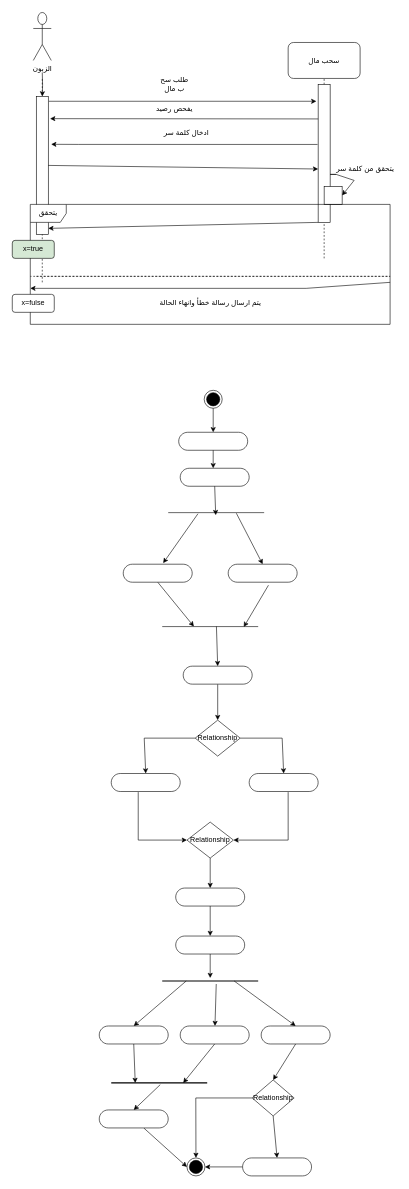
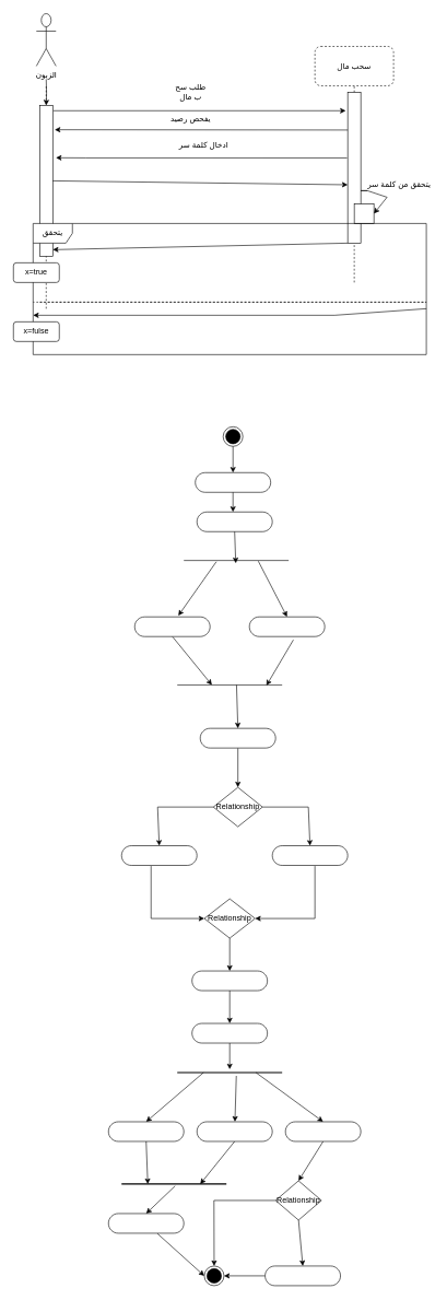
  <mxCell id="0" />
  <mxCell id="1" parent="0" />
  <mxCell id="2" value="" style="edgeStyle=orthogonalEdgeStyle;rounded=0;orthogonalLoop=1;jettySize=auto;html=1;" edge="1" parent="1" target="6"><mxGeometry relative="1" as="geometry"><mxPoint x="70" as="sourcePoint" y="120" /></mxGeometry></mxCell>
  <mxCell id="3" value="" style="endArrow=none;dashed=1;html=1;rounded=0;" parent="1" edge="1"><mxGeometry width="50" height="50" relative="1" as="geometry"><mxPoint x="70" y="470" as="sourcePoint" /><mxPoint x="70" y="130" as="targetPoint" /><Array as="points"><mxPoint x="70" y="130" /></Array></mxGeometry></mxCell>
- <mxCell id="4" value="سحب مال&lt;br&gt;" style="rounded=1;whiteSpace=wrap;html=1;" parent="1" vertex="1"><mxGeometry x="480" y="70" width="120" height="60" as="geometry" /></mxCell>
+ <mxCell id="4" value="سحب مال&lt;br&gt;" style="rounded=1;whiteSpace=wrap;html=1;dashed=1;" parent="1" vertex="1"><mxGeometry x="480" y="70" width="120" height="60" as="geometry" /></mxCell>
  <mxCell id="5" value="" style="endArrow=none;dashed=1;html=1;rounded=0;entryX=0.5;entryY=1;entryDx=0;entryDy=0;startArrow=none;" parent="1" source="8" target="4" edge="1"><mxGeometry width="50" height="50" relative="1" as="geometry"><mxPoint x="540" y="430" as="sourcePoint" /><mxPoint x="430" y="260" as="targetPoint" /></mxGeometry></mxCell>
  <mxCell id="6" value="" style="rounded=0;whiteSpace=wrap;html=1;" parent="1" vertex="1"><mxGeometry x="60" y="160" width="20" height="230" as="geometry" /></mxCell>
  <mxCell id="7" value="" style="endArrow=none;dashed=1;html=1;rounded=0;entryX=0.5;entryY=1;entryDx=0;entryDy=0;" parent="1" target="8" edge="1"><mxGeometry width="50" height="50" relative="1" as="geometry"><mxPoint x="540" y="430" as="sourcePoint" /><mxPoint x="540" y="130" as="targetPoint" /></mxGeometry></mxCell>
  <mxCell id="8" value="" style="rounded=0;whiteSpace=wrap;html=1;" parent="1" vertex="1"><mxGeometry x="530" y="140" width="20" height="230" as="geometry" /></mxCell>
  <mxCell id="9" value="طلب سح&lt;br&gt;ب مال" style="text;html=1;align=center;verticalAlign=middle;resizable=0;points=[];autosize=1;strokeColor=none;fillColor=none;" parent="1" vertex="1"><mxGeometry x="260" width="60" height="40" as="geometry" y="120" /></mxCell>
  <mxCell id="10" value="" style="endArrow=classic;html=1;rounded=0;exitX=1.05;exitY=0.035;exitDx=0;exitDy=0;exitPerimeter=0;entryX=-0.15;entryY=0.122;entryDx=0;entryDy=0;entryPerimeter=0;" parent="1" source="6" target="8" edge="1"><mxGeometry width="50" height="50" relative="1" as="geometry"><mxPoint x="380" y="310" as="sourcePoint" /><mxPoint x="430" y="260" as="targetPoint" /></mxGeometry></mxCell>
  <mxCell id="11" value="" style="endArrow=classic;html=1;rounded=0;entryX=1.15;entryY=0.161;entryDx=0;entryDy=0;entryPerimeter=0;exitX=0;exitY=0.25;exitDx=0;exitDy=0;" parent="1" source="8" target="6" edge="1"><mxGeometry width="50" height="50" relative="1" as="geometry"><mxPoint x="380" y="310" as="sourcePoint" /><mxPoint x="430" y="260" as="targetPoint" /></mxGeometry></mxCell>
  <mxCell id="12" value="يفحص رصيد" style="text;html=1;align=center;verticalAlign=middle;resizable=0;points=[];autosize=1;strokeColor=none;fillColor=none;" parent="1" vertex="1"><mxGeometry x="250" y="165" width="80" height="30" as="geometry" /></mxCell>
  <mxCell id="13" value="" style="endArrow=classic;html=1;rounded=0;exitX=-0.05;exitY=0.435;exitDx=0;exitDy=0;exitPerimeter=0;entryX=1.24;entryY=0.347;entryDx=0;entryDy=0;entryPerimeter=0;" parent="1" source="8" edge="1" target="6"><mxGeometry width="50" height="50" relative="1" as="geometry"><mxPoint x="380" y="310" as="sourcePoint" /><mxPoint x="130" y="260" as="targetPoint" /><Array as="points"><mxPoint x="130" y="240" /></Array></mxGeometry></mxCell>
  <mxCell id="14" value="ادخال كلمة سر" style="text;html=1;align=center;verticalAlign=middle;resizable=0;points=[];autosize=1;strokeColor=none;fillColor=none;" parent="1" vertex="1"><mxGeometry x="270" y="205" width="80" height="30" as="geometry" /></mxCell>
  <mxCell id="15" value="" style="endArrow=classic;html=1;rounded=0;exitX=1;exitY=0.5;exitDx=0;exitDy=0;entryX=0;entryY=0.613;entryDx=0;entryDy=0;entryPerimeter=0;" parent="1" source="6" target="8" edge="1"><mxGeometry width="50" height="50" relative="1" as="geometry"><mxPoint x="380" y="310" as="sourcePoint" /><mxPoint x="430" y="260" as="targetPoint" /></mxGeometry></mxCell>
  <mxCell id="16" value="" style="whiteSpace=wrap;html=1;aspect=fixed;" parent="1" vertex="1"><mxGeometry x="540" y="310" width="30" height="30" as="geometry" /></mxCell>
  <mxCell id="17" value="" style="endArrow=classic;html=1;rounded=0;entryX=1;entryY=0.5;entryDx=0;entryDy=0;" parent="1" target="16" edge="1"><mxGeometry width="50" height="50" relative="1" as="geometry"><mxPoint x="560" y="290" as="sourcePoint" /><mxPoint x="430" y="260" as="targetPoint" /><Array as="points"><mxPoint x="550" y="290" /><mxPoint x="560" y="290" /><mxPoint x="590" y="300" /></Array></mxGeometry></mxCell>
  <mxCell id="18" value="يتحقق من كلمة سر&amp;nbsp;" style="text;html=1;align=center;verticalAlign=middle;resizable=0;points=[];autosize=1;strokeColor=none;fillColor=none;" parent="1" vertex="1"><mxGeometry x="560" y="265" width="100" height="30" as="geometry" /></mxCell>
  <mxCell id="19" value="يتحقق" style="shape=umlFrame;whiteSpace=wrap;html=1;" parent="1" vertex="1"><mxGeometry x="50" y="340" width="600" height="200" as="geometry" /></mxCell>
- <mxCell id="20" value="x=true" style="rounded=1;whiteSpace=wrap;html=1;fillColor=#d5e8d4;" parent="1" vertex="1"><mxGeometry x="20" y="400" width="70" height="30" as="geometry" /></mxCell>
+ <mxCell id="20" value="x=true" style="rounded=1;whiteSpace=wrap;html=1;" parent="1" vertex="1"><mxGeometry x="20" y="400" width="70" height="30" as="geometry" /></mxCell>
  <mxCell id="21" value="" style="endArrow=none;dashed=1;html=1;rounded=0;" parent="1" target="19" edge="1"><mxGeometry width="50" height="50" relative="1" as="geometry"><mxPoint x="60" y="460" as="sourcePoint" /><mxPoint x="430" y="260" as="targetPoint" /><Array as="points"><mxPoint x="650" y="460" /><mxPoint x="50" y="460" /></Array></mxGeometry></mxCell>
  <mxCell id="22" value="" style="endArrow=classic;html=1;rounded=0;" parent="1" edge="1"><mxGeometry width="50" height="50" relative="1" as="geometry"><mxPoint x="530" y="370" as="sourcePoint" /><mxPoint x="80" y="380" as="targetPoint" /></mxGeometry></mxCell>
  <mxCell id="23" value="x=fulse" style="rounded=1;whiteSpace=wrap;html=1;" parent="1" vertex="1"><mxGeometry x="20" y="490" width="70" height="30" as="geometry" /></mxCell>
  <mxCell id="24" value="" style="endArrow=classic;html=1;rounded=0;entryX=0;entryY=0.7;entryDx=0;entryDy=0;entryPerimeter=0;" parent="1" target="19" edge="1"><mxGeometry width="50" height="50" relative="1" as="geometry"><mxPoint x="650" y="470" as="sourcePoint" /><mxPoint x="430" y="260" as="targetPoint" /><Array as="points"><mxPoint x="650" y="470" /><mxPoint x="510" y="480" /></Array></mxGeometry></mxCell>
- <mxCell id="25" value="يتم ارسال رسالة خطأ وانهاء الحالة" style="text;html=1;align=center;verticalAlign=middle;resizable=0;points=[];autosize=1;strokeColor=none;fillColor=none;" parent="1" vertex="1"><mxGeometry x="270" y="490" width="160" height="30" as="geometry" /></mxCell>
  <mxCell id="26" value="الزبون" style="shape=umlActor;verticalLabelPosition=bottom;verticalAlign=top;html=1;outlineConnect=0;" vertex="1" parent="1"><mxGeometry x="55" y="20" width="30" height="80" as="geometry" /></mxCell>
  <mxCell id="27" value="" style="line;strokeWidth=1;fillColor=none;align=left;verticalAlign=middle;spacingTop=-1;spacingLeft=3;spacingRight=3;rotatable=0;labelPosition=right;points=[];portConstraint=eastwest;strokeColor=inherit;" vertex="1" parent="1"><mxGeometry x="280" y="850" width="160" height="8" as="geometry" /></mxCell>
  <mxCell id="28" value="" style="endArrow=classic;html=1;rounded=0;entryX=0.5;entryY=0.5;entryDx=0;entryDy=-15;entryPerimeter=0;exitX=0.71;exitY=0.625;exitDx=0;exitDy=0;exitPerimeter=0;" edge="1" parent="1" source="27" target="63"><mxGeometry width="50" height="50" relative="1" as="geometry"><mxPoint x="380" y="860" as="sourcePoint" /><mxPoint x="487" y="937" as="targetPoint" /></mxGeometry></mxCell>
  <mxCell id="29" value="" style="endArrow=classic;html=1;rounded=0;entryX=0.579;entryY=-0.06;entryDx=0;entryDy=0;entryPerimeter=0;exitX=0.31;exitY=0.725;exitDx=0;exitDy=0;exitPerimeter=0;" edge="1" parent="1" source="27" target="65"><mxGeometry width="50" height="50" relative="1" as="geometry"><mxPoint x="340" y="970" as="sourcePoint" /><mxPoint x="210.4" y="934.2" as="targetPoint" /></mxGeometry></mxCell>
  <mxCell id="30" value="" style="endArrow=classic;html=1;rounded=0;exitX=0.584;exitY=1.167;exitDx=0;exitDy=0;exitPerimeter=0;entryX=0.85;entryY=0.575;entryDx=0;entryDy=0;entryPerimeter=0;" edge="1" parent="1" source="63" target="66"><mxGeometry width="50" height="50" relative="1" as="geometry"><mxPoint x="547.2" y="981.4" as="sourcePoint" /><mxPoint x="390" y="1040" as="targetPoint" /></mxGeometry></mxCell>
  <mxCell id="31" value="" style="endArrow=classic;html=1;rounded=0;exitX=0.5;exitY=0.5;exitDx=0;exitDy=15;exitPerimeter=0;entryX=0.33;entryY=0.475;entryDx=0;entryDy=0;entryPerimeter=0;" edge="1" parent="1" source="65" target="66"><mxGeometry width="50" height="50" relative="1" as="geometry"><mxPoint x="175" y="980" as="sourcePoint" /><mxPoint x="320" y="1080" as="targetPoint" /></mxGeometry></mxCell>
  <mxCell id="32" value="" style="endArrow=classic;html=1;rounded=0;entryX=0.5;entryY=0.5;entryDx=0;entryDy=-15;exitX=0.565;exitY=0.475;exitDx=0;exitDy=0;exitPerimeter=0;entryPerimeter=0;" edge="1" parent="1" source="66" target="67"><mxGeometry width="50" height="50" relative="1" as="geometry"><mxPoint x="350" y="1080" as="sourcePoint" /><mxPoint x="350" y="1130" as="targetPoint" /></mxGeometry></mxCell>
  <mxCell id="33" value="Relationship" style="shape=rhombus;perimeter=rhombusPerimeter;whiteSpace=wrap;html=1;align=center;" vertex="1" parent="1"><mxGeometry x="325" y="1200" width="75" height="60" as="geometry" /></mxCell>
  <mxCell id="34" value="" style="endArrow=classic;html=1;rounded=0;exitX=0.5;exitY=0.5;exitDx=0;exitDy=15;entryX=0.5;entryY=0;entryDx=0;entryDy=0;exitPerimeter=0;" edge="1" parent="1" source="67" target="33"><mxGeometry width="50" height="50" relative="1" as="geometry"><mxPoint x="350" y="1180" as="sourcePoint" /><mxPoint x="390" y="1360" as="targetPoint" /></mxGeometry></mxCell>
  <mxCell id="35" value="" style="endArrow=classic;html=1;rounded=0;exitX=1;exitY=0.5;exitDx=0;exitDy=0;entryX=0.5;entryY=0.5;entryDx=0;entryDy=-15;entryPerimeter=0;" edge="1" parent="1" source="33" target="68"><mxGeometry width="50" height="50" relative="1" as="geometry"><mxPoint x="340" y="1410" as="sourcePoint" /><mxPoint x="569.95" y="1350" as="targetPoint" /><Array as="points"><mxPoint x="470" y="1230" /></Array></mxGeometry></mxCell>
  <mxCell id="36" value="" style="endArrow=classic;html=1;rounded=0;exitX=0;exitY=0.5;exitDx=0;exitDy=0;entryX=0.5;entryY=0.5;entryDx=0;entryDy=-15;entryPerimeter=0;" edge="1" parent="1" source="33" target="69"><mxGeometry width="50" height="50" relative="1" as="geometry"><mxPoint x="130" y="1300" as="sourcePoint" /><mxPoint x="160.05" y="1350" as="targetPoint" /><Array as="points"><mxPoint x="240" y="1230" /></Array></mxGeometry></mxCell>
  <mxCell id="37" value="Relationship" style="shape=rhombus;perimeter=rhombusPerimeter;whiteSpace=wrap;html=1;align=center;" vertex="1" parent="1"><mxGeometry x="311.25" y="1370" width="77.5" height="60" as="geometry" /></mxCell>
  <mxCell id="38" value="" style="endArrow=classic;html=1;rounded=0;exitX=0.565;exitY=1.033;exitDx=0;exitDy=0;entryX=1;entryY=0.5;entryDx=0;entryDy=0;exitPerimeter=0;" edge="1" parent="1" source="68" target="37"><mxGeometry width="50" height="50" relative="1" as="geometry"><mxPoint x="565" y="1400" as="sourcePoint" /><mxPoint x="560" y="1500" as="targetPoint" /><Array as="points"><mxPoint x="480" y="1400" /></Array></mxGeometry></mxCell>
  <mxCell id="39" value="" style="endArrow=classic;html=1;rounded=0;entryX=0;entryY=0.5;entryDx=0;entryDy=0;" edge="1" parent="1" target="37"><mxGeometry width="50" height="50" relative="1" as="geometry"><mxPoint x="230" y="1320" as="sourcePoint" /><mxPoint x="390" y="1360" as="targetPoint" /><Array as="points"><mxPoint x="230" y="1400" /></Array></mxGeometry></mxCell>
  <mxCell id="40" value="" style="line;strokeWidth=2;html=1;" vertex="1" parent="1"><mxGeometry x="270" y="1630" width="160" height="10" as="geometry" /></mxCell>
  <mxCell id="41" value="Relationship" style="shape=rhombus;perimeter=rhombusPerimeter;whiteSpace=wrap;html=1;align=center;" vertex="1" parent="1"><mxGeometry x="420" y="1800" width="70" height="60" as="geometry" /></mxCell>
  <mxCell id="42" value="" style="line;strokeWidth=2;html=1;" vertex="1" parent="1"><mxGeometry x="185" y="1800" width="160" height="10" as="geometry" /></mxCell>
  <mxCell id="43" value="" style="endArrow=classic;html=1;rounded=0;exitX=0.5;exitY=1;exitDx=0;exitDy=0;entryX=0.5;entryY=0.5;entryDx=0;entryDy=-15;entryPerimeter=0;" edge="1" parent="1" source="37" target="70"><mxGeometry width="50" height="50" relative="1" as="geometry"><mxPoint x="350" y="1510" as="sourcePoint" /><mxPoint x="358.149" y="1540.008" as="targetPoint" /></mxGeometry></mxCell>
  <mxCell id="44" value="" style="endArrow=classic;html=1;rounded=0;entryX=0.5;entryY=0.5;entryDx=0;entryDy=-15;exitX=0.5;exitY=0.5;exitDx=0;exitDy=15;exitPerimeter=0;entryPerimeter=0;" edge="1" parent="1" source="70" target="71"><mxGeometry width="50" height="50" relative="1" as="geometry"><mxPoint x="360" y="1590" as="sourcePoint" /><mxPoint x="360" y="1630" as="targetPoint" /></mxGeometry></mxCell>
  <mxCell id="45" value="" style="endArrow=classic;html=1;rounded=0;exitX=0.5;exitY=0.5;exitDx=0;exitDy=15;exitPerimeter=0;" edge="1" parent="1" source="71" target="40"><mxGeometry width="50" height="50" relative="1" as="geometry"><mxPoint x="360" y="1680" as="sourcePoint" /><mxPoint x="400" y="1760" as="targetPoint" /></mxGeometry></mxCell>
  <mxCell id="46" value="" style="endArrow=classic;html=1;rounded=0;exitX=0.25;exitY=0.5;exitDx=0;exitDy=0;exitPerimeter=0;entryX=0.5;entryY=0.5;entryDx=0;entryDy=-15;entryPerimeter=0;" edge="1" parent="1" source="40" target="72"><mxGeometry width="50" height="50" relative="1" as="geometry"><mxPoint x="350" y="1810" as="sourcePoint" /><mxPoint x="180" y="1851" as="targetPoint" /></mxGeometry></mxCell>
  <mxCell id="47" value="" style="endArrow=classic;html=1;rounded=0;exitX=0.563;exitY=1;exitDx=0;exitDy=0;exitPerimeter=0;" edge="1" parent="1" source="40" target="73"><mxGeometry width="50" height="50" relative="1" as="geometry"><mxPoint x="360" y="1770" as="sourcePoint" /><mxPoint x="368.85" y="1842.2" as="targetPoint" /></mxGeometry></mxCell>
  <mxCell id="48" value="" style="endArrow=classic;html=1;rounded=0;entryX=0.5;entryY=0.5;entryDx=0;entryDy=-15;entryPerimeter=0;exitX=0.75;exitY=0.5;exitDx=0;exitDy=0;exitPerimeter=0;" edge="1" parent="1" source="40" target="74"><mxGeometry width="50" height="50" relative="1" as="geometry"><mxPoint x="350" y="1810" as="sourcePoint" /><mxPoint x="532" y="1850.2" as="targetPoint" /></mxGeometry></mxCell>
  <mxCell id="49" value="" style="endArrow=classic;html=1;rounded=0;exitX=0;exitY=0.5;exitDx=0;exitDy=0;entryX=0.5;entryY=0;entryDx=0;entryDy=0;" edge="1" parent="1" source="41" target="58"><mxGeometry width="50" height="50" relative="1" as="geometry"><mxPoint x="365" y="2130" as="sourcePoint" /><mxPoint x="365" y="2120" as="targetPoint" /><Array as="points"><mxPoint x="326" y="1830" /></Array></mxGeometry></mxCell>
  <mxCell id="50" value="" style="endArrow=classic;html=1;rounded=0;exitX=0.5;exitY=0.5;exitDx=0;exitDy=15;entryX=0.75;entryY=0.5;entryDx=0;entryDy=0;entryPerimeter=0;exitPerimeter=0;" edge="1" parent="1" source="73" target="42"><mxGeometry width="50" height="50" relative="1" as="geometry"><mxPoint x="321.967" y="1882.678" as="sourcePoint" /><mxPoint x="400" y="1960" as="targetPoint" /></mxGeometry></mxCell>
  <mxCell id="51" value="" style="endArrow=classic;html=1;rounded=0;exitX=0.5;exitY=0.5;exitDx=0;exitDy=15;exitPerimeter=0;entryX=0.25;entryY=0.5;entryDx=0;entryDy=0;entryPerimeter=0;" edge="1" parent="1" source="72" target="42"><mxGeometry width="50" height="50" relative="1" as="geometry"><mxPoint x="98.35" y="1891.8" as="sourcePoint" /><mxPoint x="400" y="1960" as="targetPoint" /></mxGeometry></mxCell>
  <mxCell id="52" value="" style="endArrow=classic;html=1;rounded=0;exitX=0.511;exitY=0.78;exitDx=0;exitDy=0;exitPerimeter=0;entryX=0.5;entryY=0.5;entryDx=0;entryDy=-15;entryPerimeter=0;" edge="1" parent="1" source="42" target="75"><mxGeometry width="50" height="50" relative="1" as="geometry"><mxPoint x="350" y="2010" as="sourcePoint" /><mxPoint x="230" y="1870" as="targetPoint" /></mxGeometry></mxCell>
  <mxCell id="53" value="" style="endArrow=classic;html=1;rounded=0;exitX=0;exitY=0.5;exitDx=0;exitDy=0;exitPerimeter=0;entryX=1;entryY=0.5;entryDx=0;entryDy=0;" edge="1" parent="1" source="76" target="58"><mxGeometry width="50" height="50" relative="1" as="geometry"><mxPoint x="536" y="2066.2" as="sourcePoint" /><mxPoint x="380" y="2135" as="targetPoint" /></mxGeometry></mxCell>
  <mxCell id="54" value="" style="endArrow=classic;html=1;rounded=0;entryX=0;entryY=0.5;entryDx=0;entryDy=0;" edge="1" parent="1" source="75" target="58"><mxGeometry width="50" height="50" relative="1" as="geometry"><mxPoint x="283.033" y="1912.678" as="sourcePoint" /><mxPoint x="350" y="2135" as="targetPoint" /></mxGeometry></mxCell>
  <mxCell id="55" value="" style="endArrow=classic;html=1;rounded=0;exitX=0.5;exitY=1;exitDx=0;exitDy=0;entryX=0.5;entryY=0.5;entryDx=0;entryDy=-15;entryPerimeter=0;" edge="1" parent="1" source="41" target="76"><mxGeometry width="50" height="50" relative="1" as="geometry"><mxPoint x="350" y="2010" as="sourcePoint" /><mxPoint x="600" y="2030" as="targetPoint" /></mxGeometry></mxCell>
  <mxCell id="56" value="" style="ellipse;html=1;shape=endState;fillColor=strokeColor;" vertex="1" parent="1"><mxGeometry x="340" y="650" width="30" height="30" as="geometry" /></mxCell>
  <mxCell id="57" value="" style="endArrow=classic;html=1;rounded=0;exitX=0.5;exitY=1;exitDx=0;exitDy=0;entryX=0.5;entryY=0.5;entryDx=0;entryDy=-15;entryPerimeter=0;" edge="1" parent="1" source="56" target="60"><mxGeometry width="50" height="50" relative="1" as="geometry"><mxPoint x="350" y="810" as="sourcePoint" /><mxPoint x="355" y="710" as="targetPoint" /></mxGeometry></mxCell>
  <mxCell id="58" value="" style="ellipse;html=1;shape=endState;fillColor=strokeColor;" vertex="1" parent="1"><mxGeometry x="311.25" y="1930" width="30" height="30" as="geometry" /></mxCell>
  <mxCell id="59" value="" style="endArrow=classic;html=1;rounded=0;entryX=0.5;entryY=0;entryDx=0;entryDy=0;exitX=0.5;exitY=0.5;exitDx=0;exitDy=15;exitPerimeter=0;" edge="1" parent="1" source="74" target="41"><mxGeometry width="50" height="50" relative="1" as="geometry"><mxPoint x="595" y="1890" as="sourcePoint" /><mxPoint x="400" y="1860" as="targetPoint" /></mxGeometry></mxCell>
  <mxCell id="60" value="" style="html=1;dashed=0;whiteSpace=wrap;shape=mxgraph.dfd.start" vertex="1" parent="1"><mxGeometry x="297.5" y="720" width="115" height="30" as="geometry" /></mxCell>
  <mxCell id="61" value="" style="endArrow=classic;html=1;rounded=0;exitX=0.5;exitY=0.5;exitDx=0;exitDy=15;exitPerimeter=0;entryX=0.478;entryY=0;entryDx=0;entryDy=0;entryPerimeter=0;" edge="1" parent="1" source="60" target="62"><mxGeometry width="50" height="50" relative="1" as="geometry"><mxPoint x="350" y="810" as="sourcePoint" /><mxPoint x="370" y="770" as="targetPoint" /></mxGeometry></mxCell>
  <mxCell id="62" value="" style="html=1;dashed=0;whiteSpace=wrap;shape=mxgraph.dfd.start" vertex="1" parent="1"><mxGeometry x="300" y="780" width="115" height="30" as="geometry" /></mxCell>
  <mxCell id="63" value="" style="html=1;dashed=0;whiteSpace=wrap;shape=mxgraph.dfd.start" vertex="1" parent="1"><mxGeometry x="380" y="940" width="115" height="30" as="geometry" /></mxCell>
  <mxCell id="64" value="" style="endArrow=classic;html=1;rounded=0;exitX=0.5;exitY=0.5;exitDx=0;exitDy=15;exitPerimeter=0;entryX=0.495;entryY=1.025;entryDx=0;entryDy=0;entryPerimeter=0;" edge="1" parent="1" source="62" target="27"><mxGeometry width="50" height="50" relative="1" as="geometry"><mxPoint x="350" y="810" as="sourcePoint" /><mxPoint x="400" y="760" as="targetPoint" /></mxGeometry></mxCell>
  <mxCell id="65" value="" style="html=1;dashed=0;whiteSpace=wrap;shape=mxgraph.dfd.start" vertex="1" parent="1"><mxGeometry x="205" y="940" width="115" height="30" as="geometry" /></mxCell>
  <mxCell id="66" value="" style="line;strokeWidth=1;fillColor=none;align=left;verticalAlign=middle;spacingTop=-1;spacingLeft=3;spacingRight=3;rotatable=0;labelPosition=right;points=[];portConstraint=eastwest;strokeColor=inherit;" vertex="1" parent="1"><mxGeometry x="270" y="1040" width="160" height="8" as="geometry" /></mxCell>
  <mxCell id="67" value="" style="html=1;dashed=0;whiteSpace=wrap;shape=mxgraph.dfd.start" vertex="1" parent="1"><mxGeometry x="305" y="1110" width="115" height="30" as="geometry" /></mxCell>
  <mxCell id="68" value="" style="html=1;dashed=0;whiteSpace=wrap;shape=mxgraph.dfd.start" vertex="1" parent="1"><mxGeometry x="415" y="1289" width="115" height="30" as="geometry" /></mxCell>
  <mxCell id="69" value="" style="html=1;dashed=0;whiteSpace=wrap;shape=mxgraph.dfd.start" vertex="1" parent="1"><mxGeometry x="185" y="1289" width="115" height="30" as="geometry" /></mxCell>
  <mxCell id="70" value="" style="html=1;dashed=0;whiteSpace=wrap;shape=mxgraph.dfd.start" vertex="1" parent="1"><mxGeometry x="292.5" y="1480" width="115" height="30" as="geometry" /></mxCell>
  <mxCell id="71" value="" style="html=1;dashed=0;whiteSpace=wrap;shape=mxgraph.dfd.start" vertex="1" parent="1"><mxGeometry x="292.5" y="1560" width="115" height="30" as="geometry" /></mxCell>
  <mxCell id="72" value="" style="html=1;dashed=0;whiteSpace=wrap;shape=mxgraph.dfd.start" vertex="1" parent="1"><mxGeometry x="165" y="1710" width="115" height="30" as="geometry" /></mxCell>
  <mxCell id="73" value="" style="html=1;dashed=0;whiteSpace=wrap;shape=mxgraph.dfd.start" vertex="1" parent="1"><mxGeometry x="300" y="1710" width="115" height="30" as="geometry" /></mxCell>
  <mxCell id="74" value="" style="html=1;dashed=0;whiteSpace=wrap;shape=mxgraph.dfd.start" vertex="1" parent="1"><mxGeometry x="435" y="1710" width="115" height="30" as="geometry" /></mxCell>
  <mxCell id="75" value="" style="html=1;dashed=0;whiteSpace=wrap;shape=mxgraph.dfd.start" vertex="1" parent="1"><mxGeometry x="165" y="1850" width="115" height="30" as="geometry" /></mxCell>
  <mxCell id="76" value="" style="html=1;dashed=0;whiteSpace=wrap;shape=mxgraph.dfd.start" vertex="1" parent="1"><mxGeometry x="404" y="1930" width="115" height="30" as="geometry" /></mxCell>
